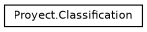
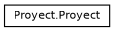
  digraph {
    rankdir=LR
-   n1 [color=black fillcolor=white fontname=Helvetica fontsize=10 height=0.2 label="Proyect.Classification" shape=record style=filled width=0.4]
+   n1 [color=black fillcolor=white fontname=Helvetica fontsize=10 height=0.2 label="Proyect.Proyect" shape=record style=filled width=0.4]
  }
